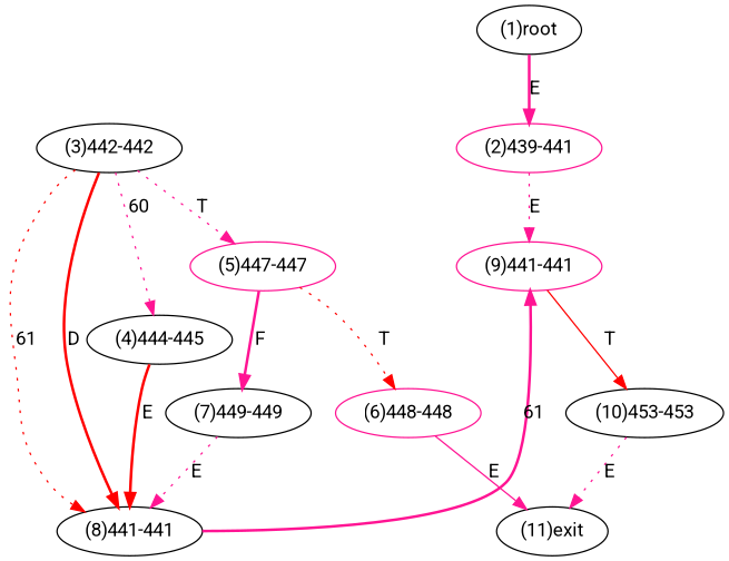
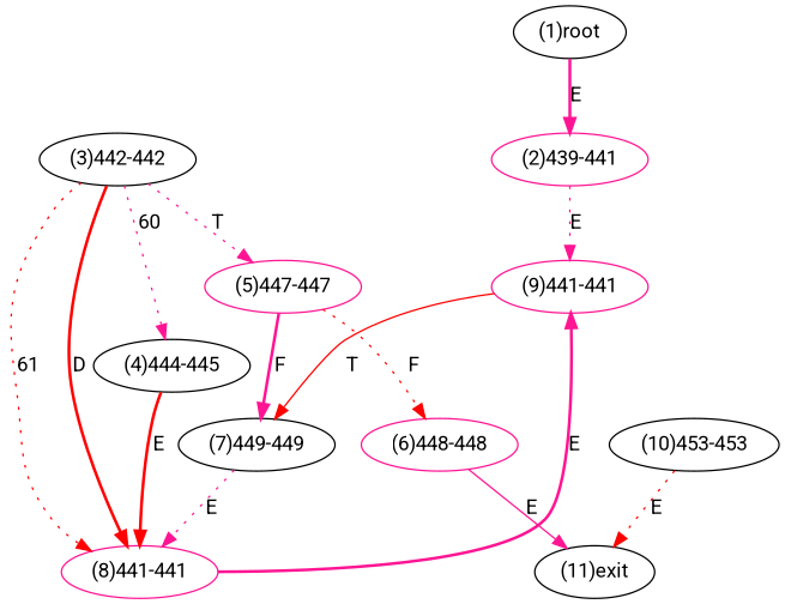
  digraph {
    fontname=Roboto
    node [color=black fontname=Roboto]
    edge [color=deeppink fontname=Roboto style=dotted]
    n1 [label="(1)root"]
    n2 [color=deeppink label="(2)439-441"]
    n3 [color=deeppink label="(9)441-441"]
    n4 [label="(10)453-453"]
    n5 [label="(3)442-442"]
    n6 [label="(4)444-445"]
    n7 [color=deeppink label="(5)447-447"]
-   n8 [label="(8)441-441"]
+   n8 [color=deeppink label="(8)441-441"]
    n9 [color=deeppink label="(6)448-448"]
    n10 [label="(7)449-449"]
    n11 [label="(11)exit"]
    n1 -> n2 [label=E style=bold]
    n2 -> n3 [label=E]
-   n3 -> n4 [color=red label=T style=solid]
-   n4 -> n11 [label=E]
+   n3 -> n10 [color=red label=T style=solid]
+   n4 -> n11 [color=red label=E]
    n5 -> n6 [label=60]
    n5 -> n7 [label=T]
    n5 -> n8 [color=red label=61]
    n5 -> n8 [color=red label=D style=bold]
    n6 -> n8 [color=red label=E style=bold]
-   n7 -> n9 [color=red label=T]
+   n7 -> n9 [color=red label=F]
    n7 -> n10 [label=F style=bold]
-   n8 -> n3 [label=61 style=bold]
+   n8 -> n3 [label=E style=bold]
    n9 -> n11 [label=E style=solid]
    n10 -> n8 [label=E]
  }
